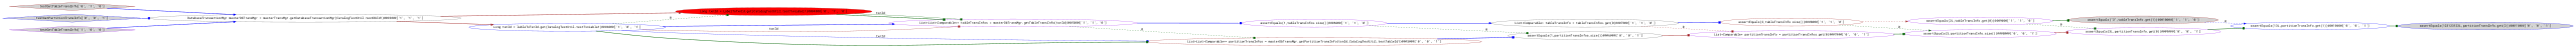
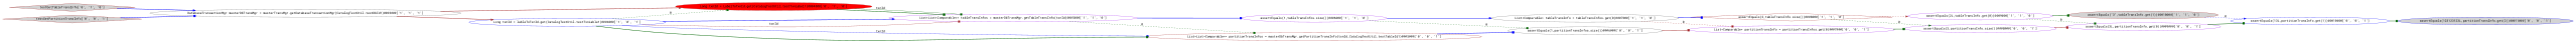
  digraph {
    fontname="Roboto Mono"
    rankdir=LR
    node [color=purple fillcolor=white fontname="Roboto Mono" shape=ellipse style=filled]
    edge [arrowhead=box color=darkgreen fontname="Roboto Mono" style=bold]
    n1 [color=brown fillcolor=red label="Long txnId = LabelToTxnId.get(CatalogTestUtil.testTxnLabel1)@@@4@@@['0', '1', '0']"]
    n2 [label="List<List<Comparable>> tableTransInfos = masterDbTransMgr.getTableTransInfo(txnId)@@@5@@@['1', '1', '0']"]
    n3 [label="assertEquals(1,tableTransInfos.size())@@@6@@@['1', '1', '0']"]
    n4 [color=brown label="List<List<Comparable>> partitionTransInfos = masterDbTransMgr.getPartitionTransInfo(txnId,CatalogTestUtil.testTableId1)@@@5@@@['0', '0', '1']"]
    n5 [color=gray40 label="assertEquals(1,partitionTransInfos.size())@@@6@@@['0', '0', '1']"]
    n6 [label="List<Comparable> partitionTransInfo = partitionTransInfos.get(0)@@@7@@@['0', '0', '1']"]
    n7 [label="assertEquals(3,partitionTransInfo.size())@@@8@@@['0', '0', '1']"]
    n8 [color=gray40 label="List<Comparable> tableTransInfo = tableTransInfos.get(0)@@@7@@@['1', '1', '0']"]
-   n9 [color=brown label="assertEquals(2,tableTransInfo.size())@@@8@@@['1', '1', '0']"]
+   n9 [color=brown label="assertEquals(2,tableTransInfo.size())@@@8@@@['1', '1', '0']" shape=diamond]
    n10 [label="assertEquals(2L,tableTransInfo.get(0))@@@9@@@['1', '1', '0']"]
    n11 [color=brown fillcolor=lightgray label="assertEquals(\"3\",tableTransInfo.get(1))@@@10@@@['1', '1', '0']"]
    n12 [color=blue label="assertEquals(13L,partitionTransInfo.get(1))@@@10@@@['0', '0', '1']"]
    n13 [color=blue fillcolor=lightgray label="assertEquals(123123123L,partitionTransInfo.get(2))@@@11@@@['0', '0', '1']"]
    n14 [color=brown fillcolor=lightgray label="testGetTableTransInfo['0', '1', '0']" shape=diamond]
    n15 [color=gray40 label="DatabaseTransactionMgr masterDbTransMgr = masterTransMgr.getDatabaseTransactionMgr(CatalogTestUtil.testDbId1)@@@3@@@['1', '1', '1']"]
    n16 [color=blue label="Long txnId = lableToTxnId.get(CatalogTestUtil.testTxnLable1)@@@4@@@['1', '0', '1']"]
    n17 [label="assertEquals(3L,partitionTransInfo.get(0))@@@9@@@['0', '0', '1']"]
-   n18 [color=blue fillcolor=lightgray label="testGetPartitionTransInfo['0', '0', '1']" shape=diamond]
-   n19 [fillcolor=lightgray label="testGetTableTransInfo['1', '0', '0']" shape=diamond]
+   n18 [color=brown fillcolor=lightgray label="testGetPartitionTransInfo['0', '0', '1']" shape=diamond]
    n1 -> n2 [label=txnId style=solid]
    n1 -> n2
    n2 -> n3 [color=blue]
    n2 -> n4 [label=0 style=dashed]
    n3 -> n5 [label=0 style=dashed]
    n3 -> n8 [arrowhead=normal color=blue]
    n4 -> n5 [color=blue]
    n5 -> n6 [color=brown]
    n6 -> n7
    n7 -> n17 [color=brown]
    n8 -> n6 [color=brown label=0 style=dashed]
    n8 -> n9 [color=blue]
    n9 -> n7 [arrowhead=normal label=0 style=dashed]
    n9 -> n10 [arrowhead=normal color=brown style=dashed]
    n10 -> n11
    n10 -> n17 [label=0 style=dashed]
    n11 -> n12 [arrowhead=normal color=blue label=0 style=dashed]
    n12 -> n13
    n14 -> n15 [arrowhead=normal color=blue]
    n15 -> n1 [arrowhead=normal color=brown]
    n15 -> n16 [arrowhead=normal color=brown]
    n16 -> n1 [label=0 style=dashed]
    n16 -> n2 [arrowhead=normal color=blue]
    n16 -> n2 [color=brown label=txnId style=solid]
    n16 -> n4 [color=blue label=txnId style=solid]
    n16 -> n4
    n17 -> n12
    n18 -> n15 [color=blue]
-   n19 -> n15 [arrowhead=normal color=blue]
  }
